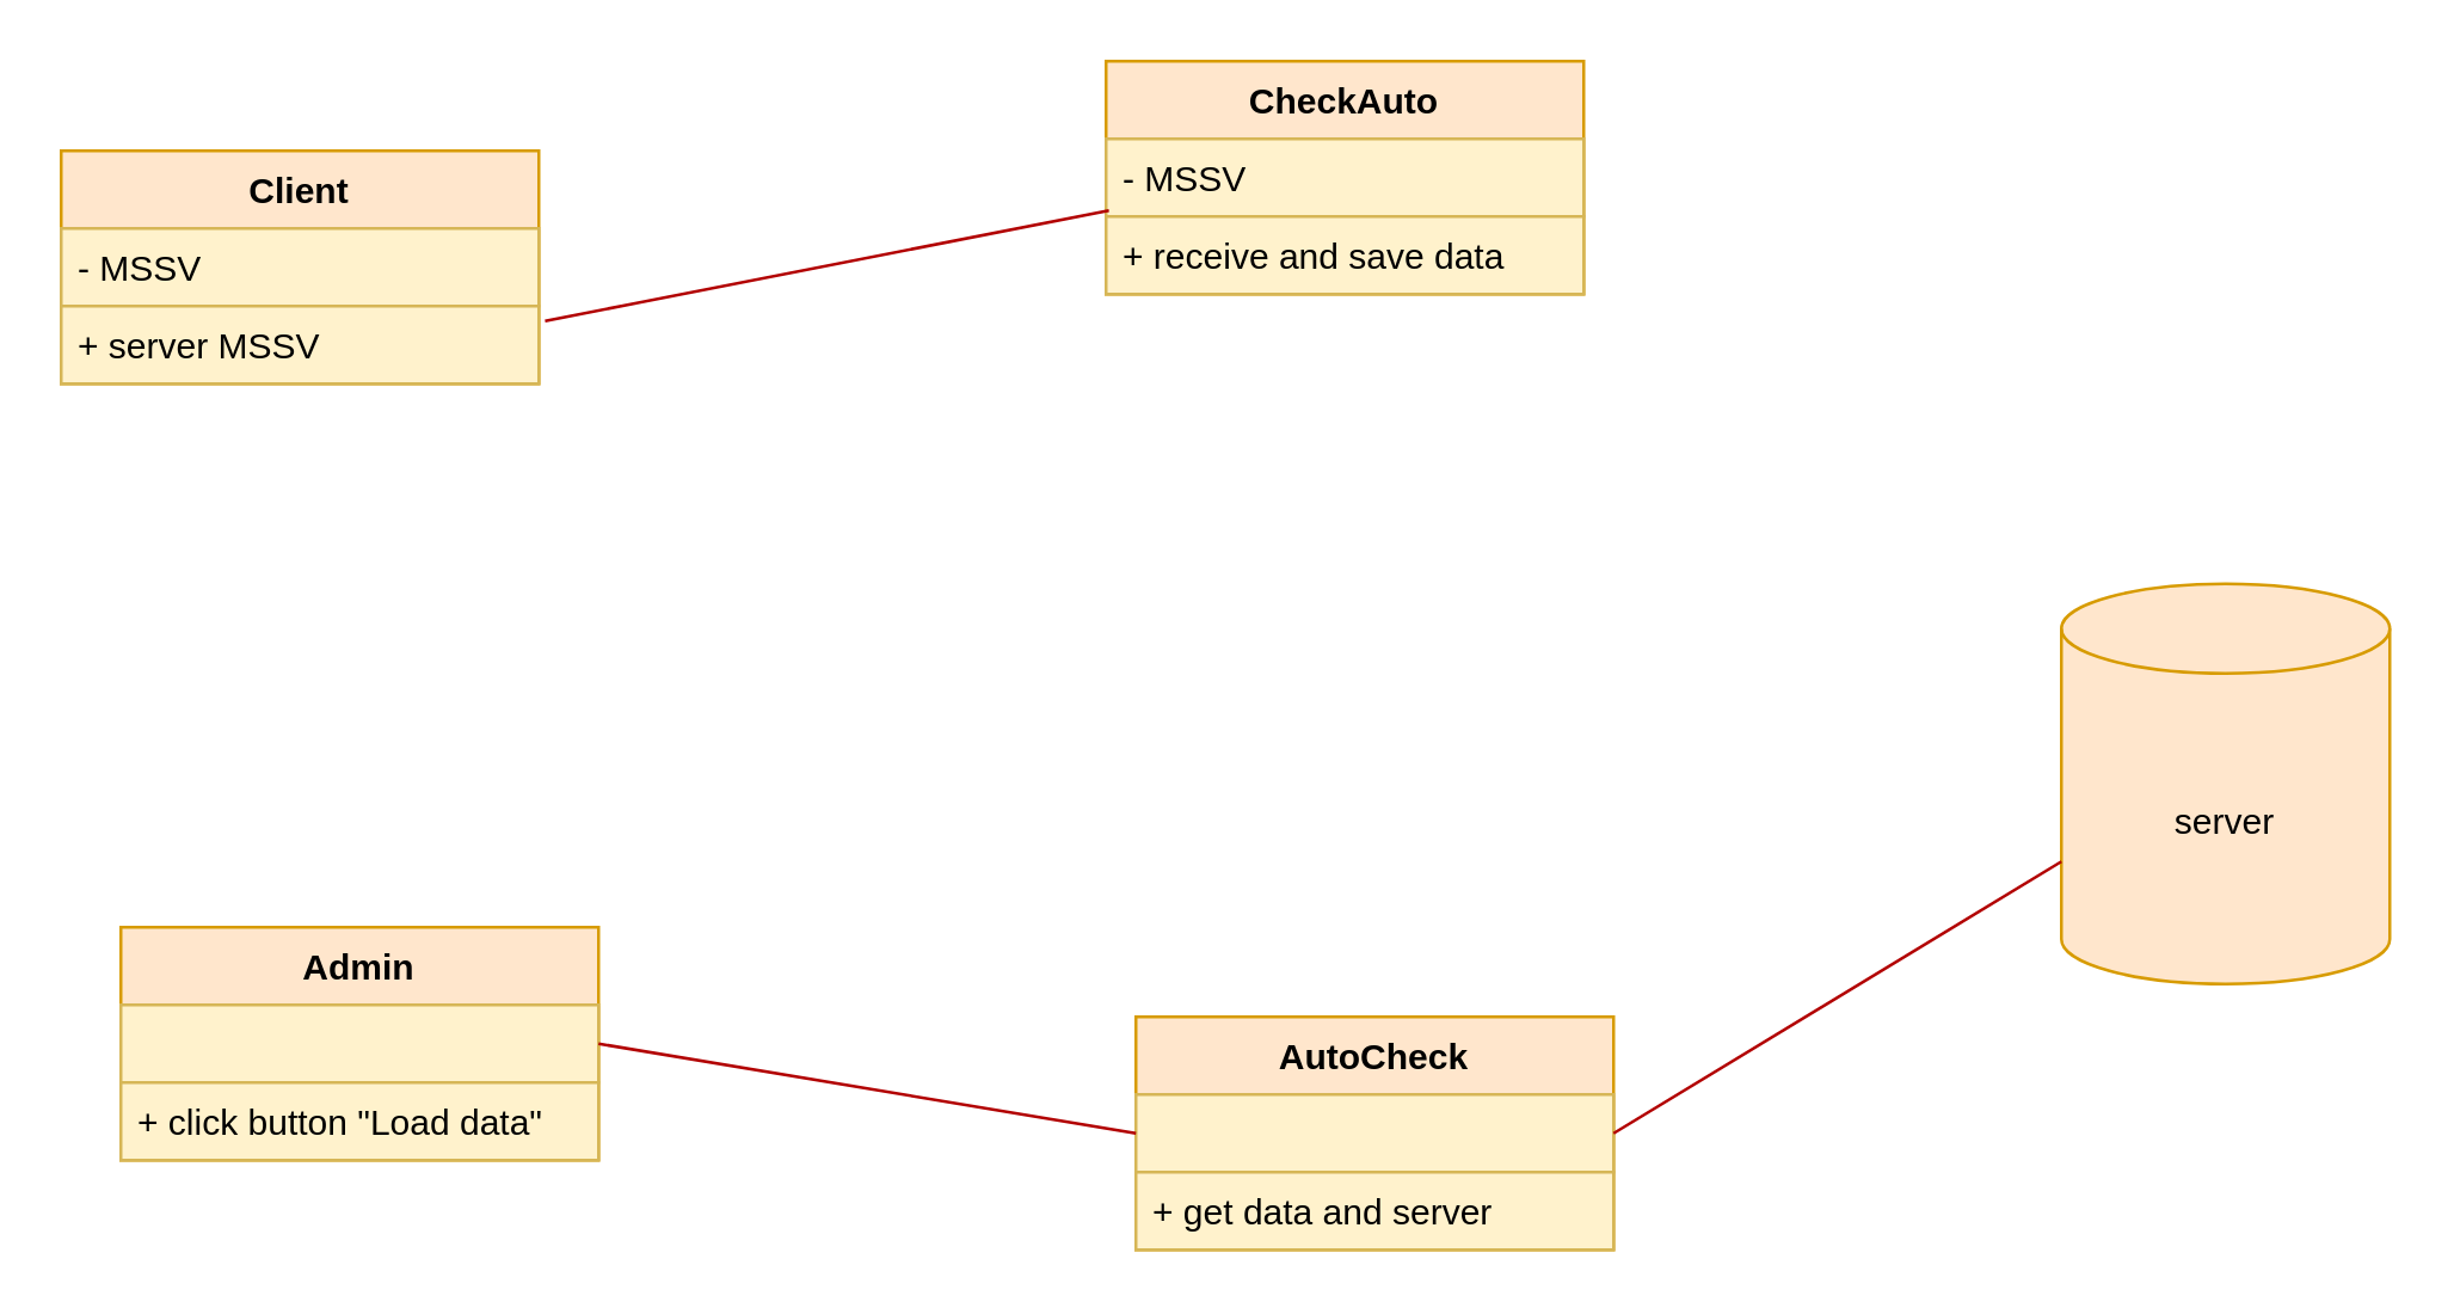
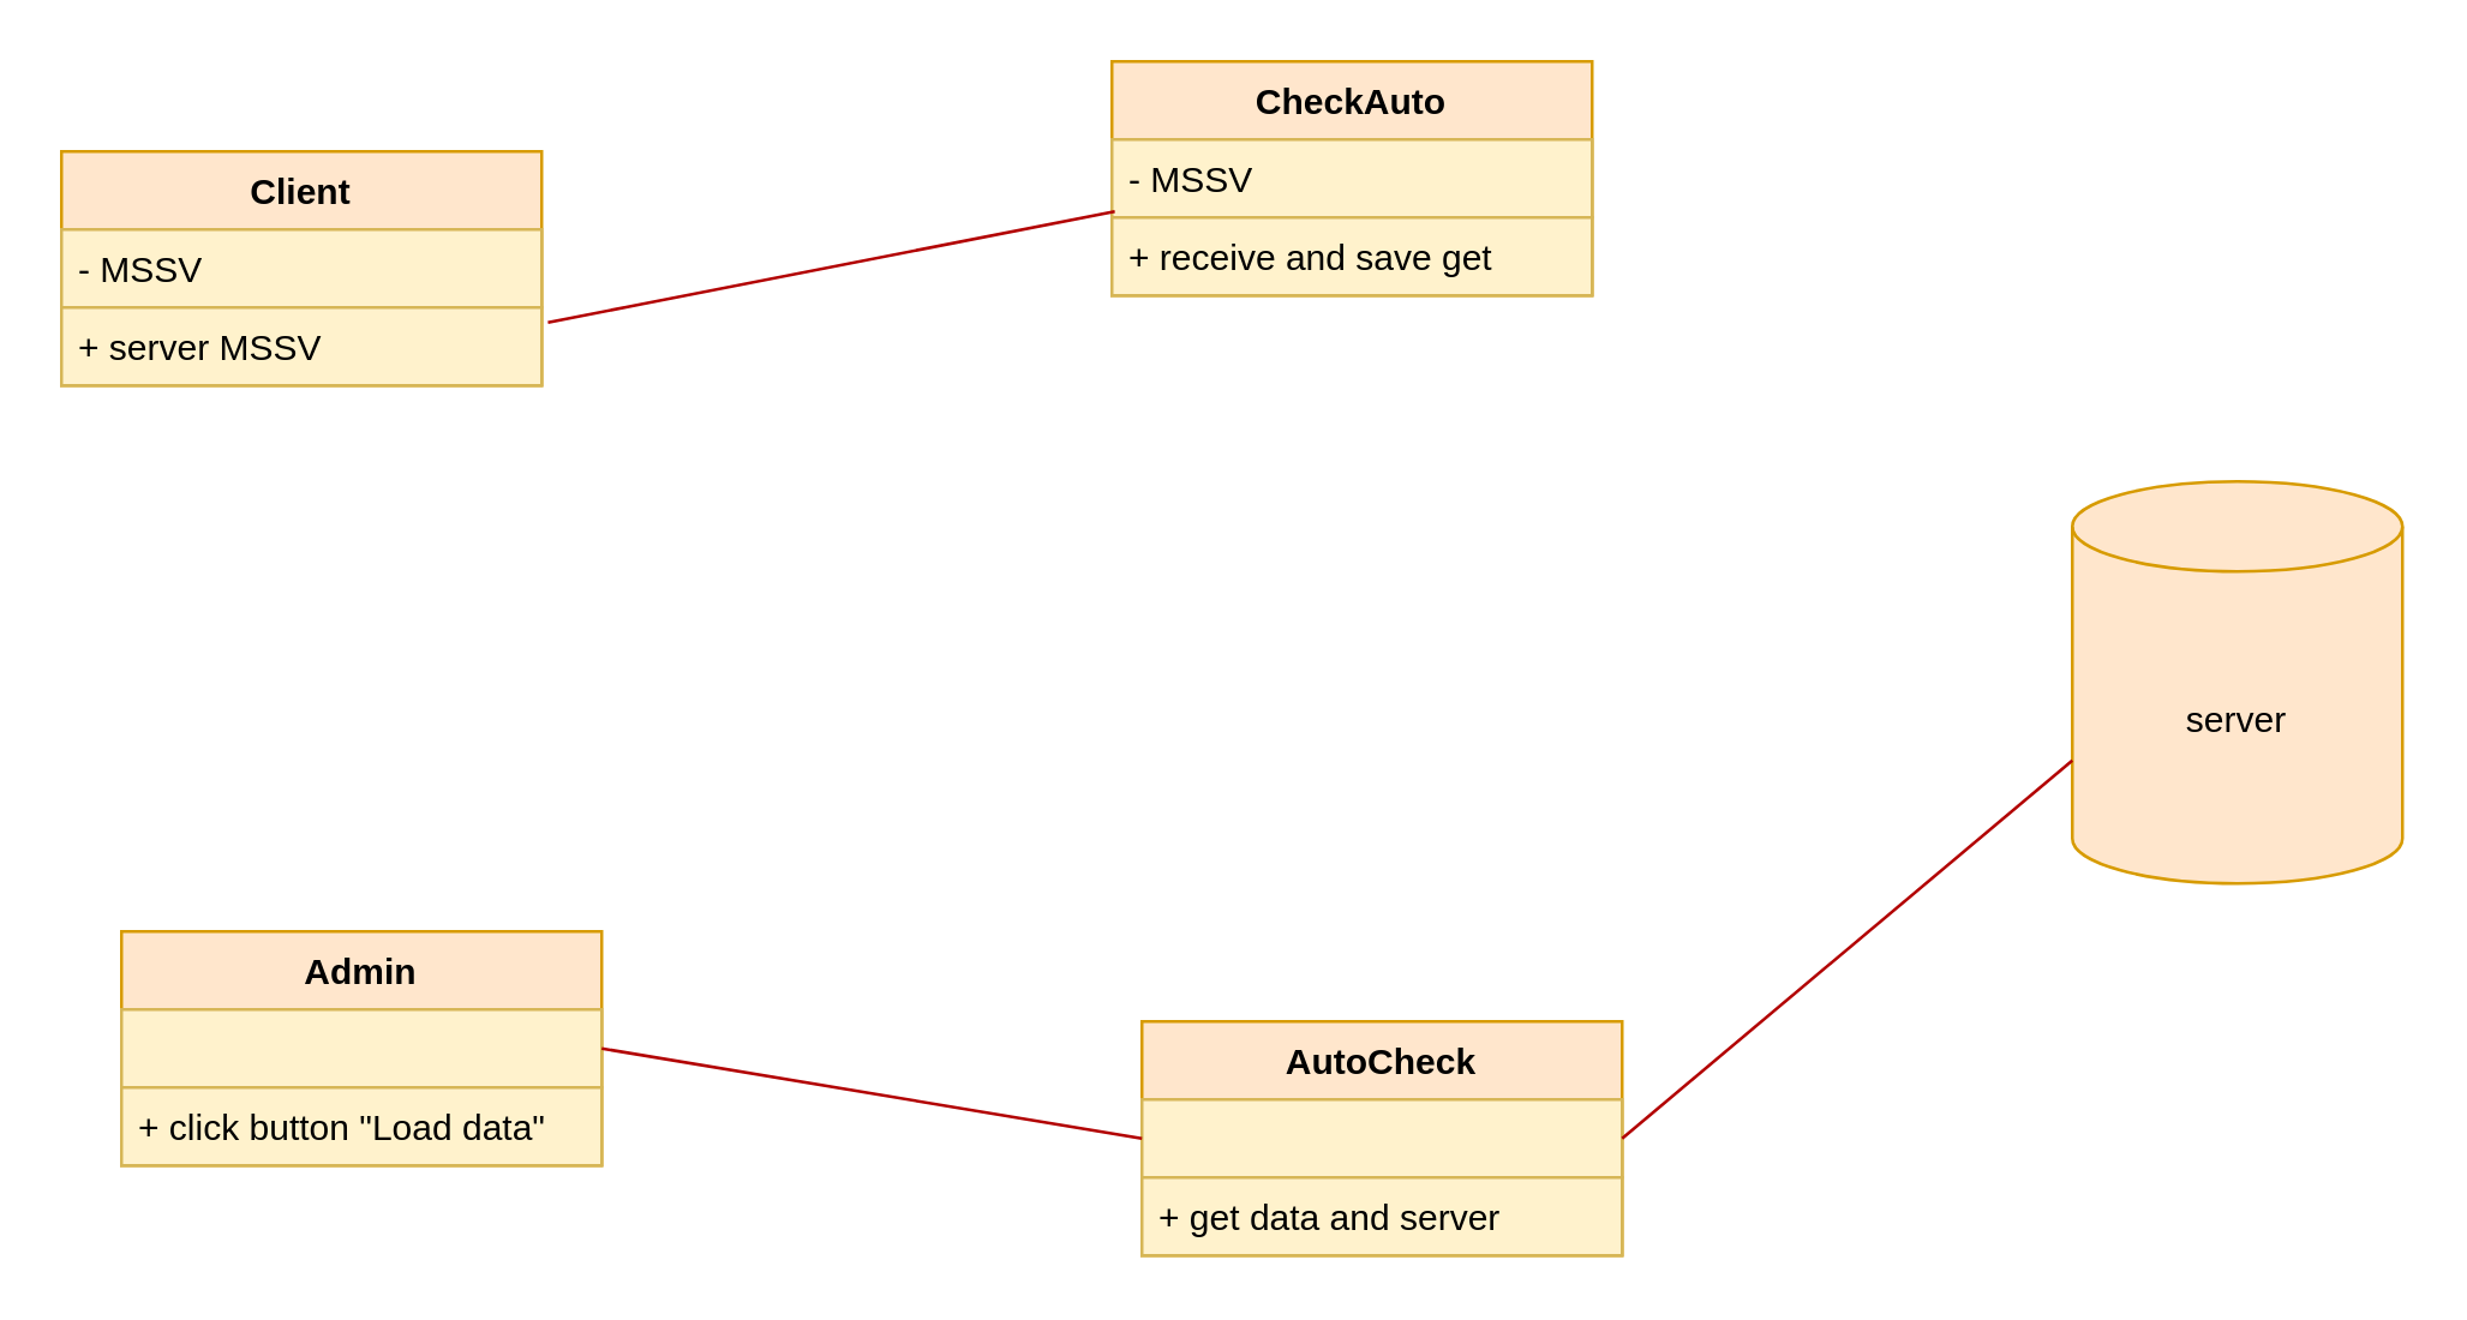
  <mxCell id="0" />
  <mxCell id="1" parent="0" />
  <mxCell id="2" value="CheckAuto" style="swimlane;fontStyle=1;align=center;verticalAlign=top;childLayout=stackLayout;horizontal=1;startSize=26;horizontalStack=0;resizeParent=1;resizeParentMax=0;resizeLast=0;collapsible=1;marginBottom=0;fillColor=#ffe6cc;strokeColor=#d79b00;" parent="1" vertex="1"><mxGeometry x="370" y="20" width="160" height="78" as="geometry" /></mxCell>
  <mxCell id="3" value="- MSSV" style="text;strokeColor=#d6b656;fillColor=#fff2cc;align=left;verticalAlign=top;spacingLeft=4;spacingRight=4;overflow=hidden;rotatable=0;points=[[0,0.5],[1,0.5]];portConstraint=eastwest;" parent="2" vertex="1"><mxGeometry y="26" width="160" height="26" as="geometry" /></mxCell>
- <mxCell id="4" value="+ receive and save data" style="text;strokeColor=#d6b656;fillColor=#fff2cc;align=left;verticalAlign=top;spacingLeft=4;spacingRight=4;overflow=hidden;rotatable=0;points=[[0,0.5],[1,0.5]];portConstraint=eastwest;" parent="2" vertex="1"><mxGeometry y="52" width="160" height="26" as="geometry" /></mxCell>
+ <mxCell id="4" value="+ receive and save get" style="text;strokeColor=#d6b656;fillColor=#fff2cc;align=left;verticalAlign=top;spacingLeft=4;spacingRight=4;overflow=hidden;rotatable=0;points=[[0,0.5],[1,0.5]];portConstraint=eastwest;" parent="2" vertex="1"><mxGeometry y="52" width="160" height="26" as="geometry" /></mxCell>
  <mxCell id="5" value="Client" style="swimlane;fontStyle=1;align=center;verticalAlign=top;childLayout=stackLayout;horizontal=1;startSize=26;horizontalStack=0;resizeParent=1;resizeParentMax=0;resizeLast=0;collapsible=1;marginBottom=0;fillColor=#ffe6cc;strokeColor=#d79b00;" parent="1" vertex="1"><mxGeometry x="20" y="50" width="160" height="78" as="geometry" /></mxCell>
  <mxCell id="6" value="- MSSV" style="text;strokeColor=#d6b656;fillColor=#fff2cc;align=left;verticalAlign=top;spacingLeft=4;spacingRight=4;overflow=hidden;rotatable=0;points=[[0,0.5],[1,0.5]];portConstraint=eastwest;" parent="5" vertex="1"><mxGeometry y="26" width="160" height="26" as="geometry" /></mxCell>
  <mxCell id="7" value="+ server MSSV" style="text;strokeColor=#d6b656;fillColor=#fff2cc;align=left;verticalAlign=top;spacingLeft=4;spacingRight=4;overflow=hidden;rotatable=0;points=[[0,0.5],[1,0.5]];portConstraint=eastwest;" parent="5" vertex="1"><mxGeometry y="52" width="160" height="26" as="geometry" /></mxCell>
- <mxCell id="8" value="server" style="shape=cylinder3;whiteSpace=wrap;html=1;boundedLbl=1;backgroundOutline=1;size=15;fillColor=#ffe6cc;strokeColor=#d79b00;" parent="1" vertex="1"><mxGeometry x="690" y="195" width="110" height="134" as="geometry" /></mxCell>
+ <mxCell id="8" value="server" style="shape=cylinder3;whiteSpace=wrap;html=1;boundedLbl=1;backgroundOutline=1;size=15;fillColor=#ffe6cc;strokeColor=#d79b00;" parent="1" vertex="1"><mxGeometry x="690" y="160" width="110" height="134" as="geometry" /></mxCell>
  <mxCell id="9" value="AutoCheck" style="swimlane;fontStyle=1;align=center;verticalAlign=top;childLayout=stackLayout;horizontal=1;startSize=26;horizontalStack=0;resizeParent=1;resizeParentMax=0;resizeLast=0;collapsible=1;marginBottom=0;fillColor=#ffe6cc;strokeColor=#d79b00;" parent="1" vertex="1"><mxGeometry x="380" y="340" width="160" height="78" as="geometry" /></mxCell>
  <mxCell id="10" value=" " style="text;strokeColor=#d6b656;fillColor=#fff2cc;align=left;verticalAlign=top;spacingLeft=4;spacingRight=4;overflow=hidden;rotatable=0;points=[[0,0.5],[1,0.5]];portConstraint=eastwest;" parent="9" vertex="1"><mxGeometry y="26" width="160" height="26" as="geometry" /></mxCell>
  <mxCell id="11" value="+ get data and server" style="text;strokeColor=#d6b656;fillColor=#fff2cc;align=left;verticalAlign=top;spacingLeft=4;spacingRight=4;overflow=hidden;rotatable=0;points=[[0,0.5],[1,0.5]];portConstraint=eastwest;" parent="9" vertex="1"><mxGeometry y="52" width="160" height="26" as="geometry" /></mxCell>
  <mxCell id="12" value="" style="endArrow=none;html=1;exitX=1.013;exitY=1.192;exitDx=0;exitDy=0;exitPerimeter=0;entryX=0.006;entryY=-0.077;entryDx=0;entryDy=0;entryPerimeter=0;fillColor=#e51400;strokeColor=#B20000;" parent="1" source="6" target="4" edge="1"><mxGeometry width="50" height="50" relative="1" as="geometry"><mxPoint x="440" y="300" as="sourcePoint" /><mxPoint x="490" y="250" as="targetPoint" /></mxGeometry></mxCell>
  <mxCell id="13" value="Admin" style="swimlane;fontStyle=1;align=center;verticalAlign=top;childLayout=stackLayout;horizontal=1;startSize=26;horizontalStack=0;resizeParent=1;resizeParentMax=0;resizeLast=0;collapsible=1;marginBottom=0;fillColor=#ffe6cc;strokeColor=#d79b00;" parent="1" vertex="1"><mxGeometry x="40" y="310" width="160" height="78" as="geometry" /></mxCell>
  <mxCell id="14" value=" " style="text;strokeColor=#d6b656;fillColor=#fff2cc;align=left;verticalAlign=top;spacingLeft=4;spacingRight=4;overflow=hidden;rotatable=0;points=[[0,0.5],[1,0.5]];portConstraint=eastwest;" parent="13" vertex="1"><mxGeometry y="26" width="160" height="26" as="geometry" /></mxCell>
  <mxCell id="15" value="+ click button &quot;Load data&quot;" style="text;strokeColor=#d6b656;fillColor=#fff2cc;align=left;verticalAlign=top;spacingLeft=4;spacingRight=4;overflow=hidden;rotatable=0;points=[[0,0.5],[1,0.5]];portConstraint=eastwest;" parent="13" vertex="1"><mxGeometry y="52" width="160" height="26" as="geometry" /></mxCell>
  <mxCell id="16" value="" style="endArrow=none;html=1;entryX=1;entryY=0.5;entryDx=0;entryDy=0;exitX=0;exitY=0;exitDx=0;exitDy=93;exitPerimeter=0;fillColor=#e51400;strokeColor=#B20000;" parent="1" source="8" target="10" edge="1"><mxGeometry width="50" height="50" relative="1" as="geometry"><mxPoint x="690" y="300" as="sourcePoint" /><mxPoint x="740" y="250" as="targetPoint" /></mxGeometry></mxCell>
  <mxCell id="17" value="" style="endArrow=none;html=1;entryX=1;entryY=0.5;entryDx=0;entryDy=0;fillColor=#e51400;strokeColor=#B20000;exitX=0;exitY=0.5;exitDx=0;exitDy=0;" parent="1" source="9" target="14" edge="1"><mxGeometry width="50" height="50" relative="1" as="geometry"><mxPoint x="290" y="480" as="sourcePoint" /><mxPoint x="740" y="250" as="targetPoint" /></mxGeometry></mxCell>
